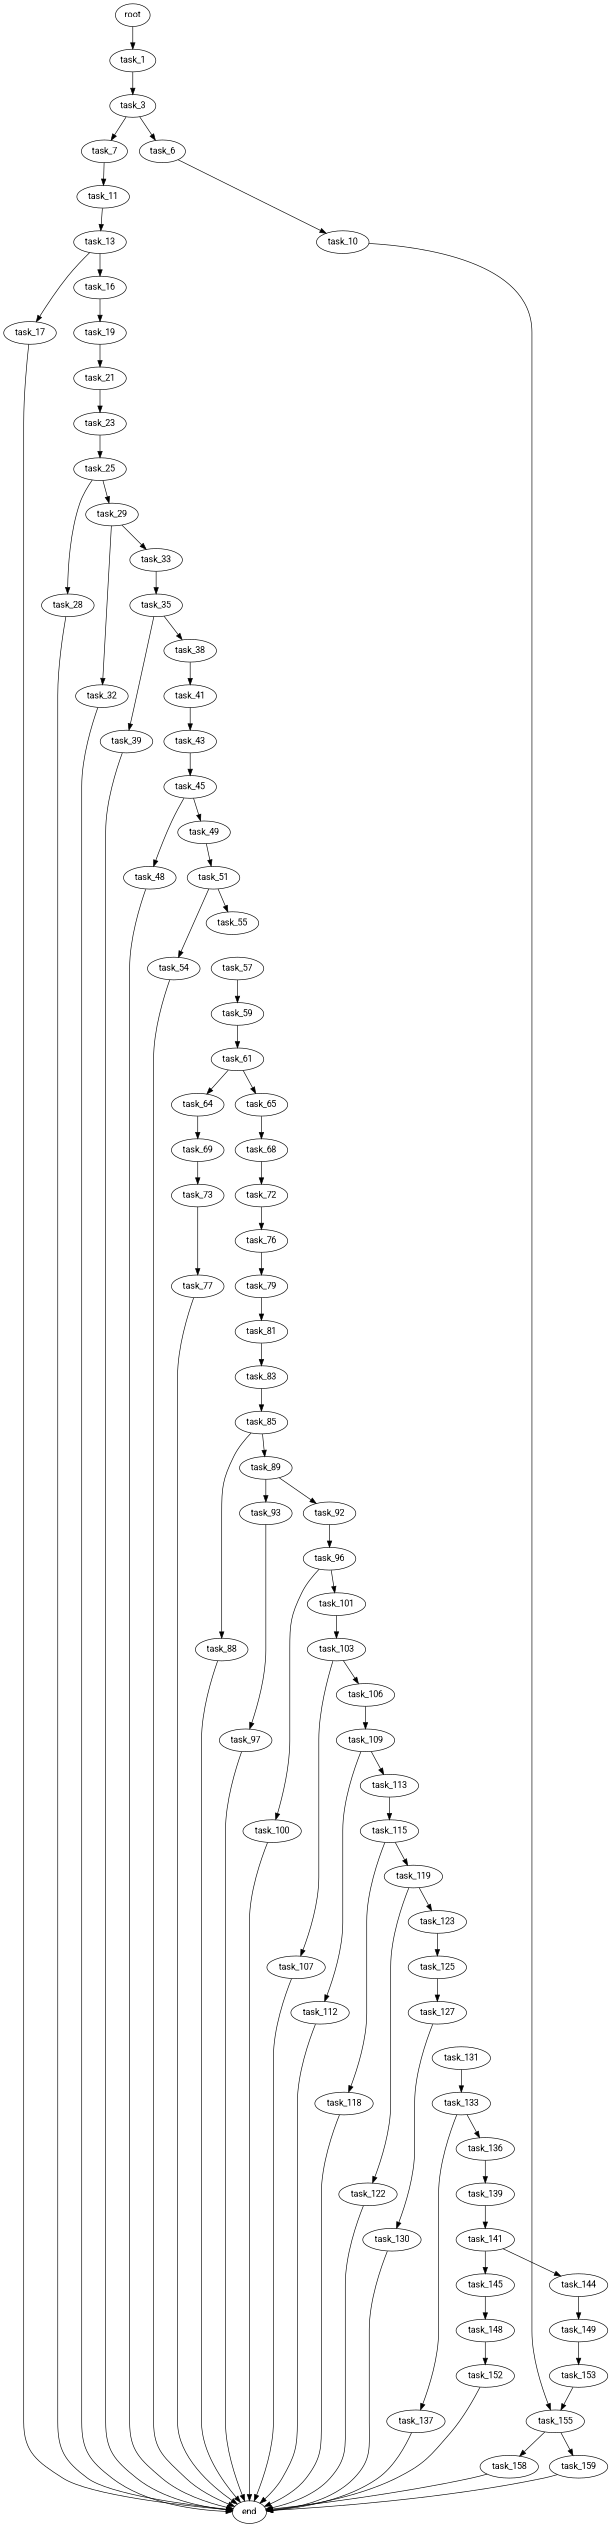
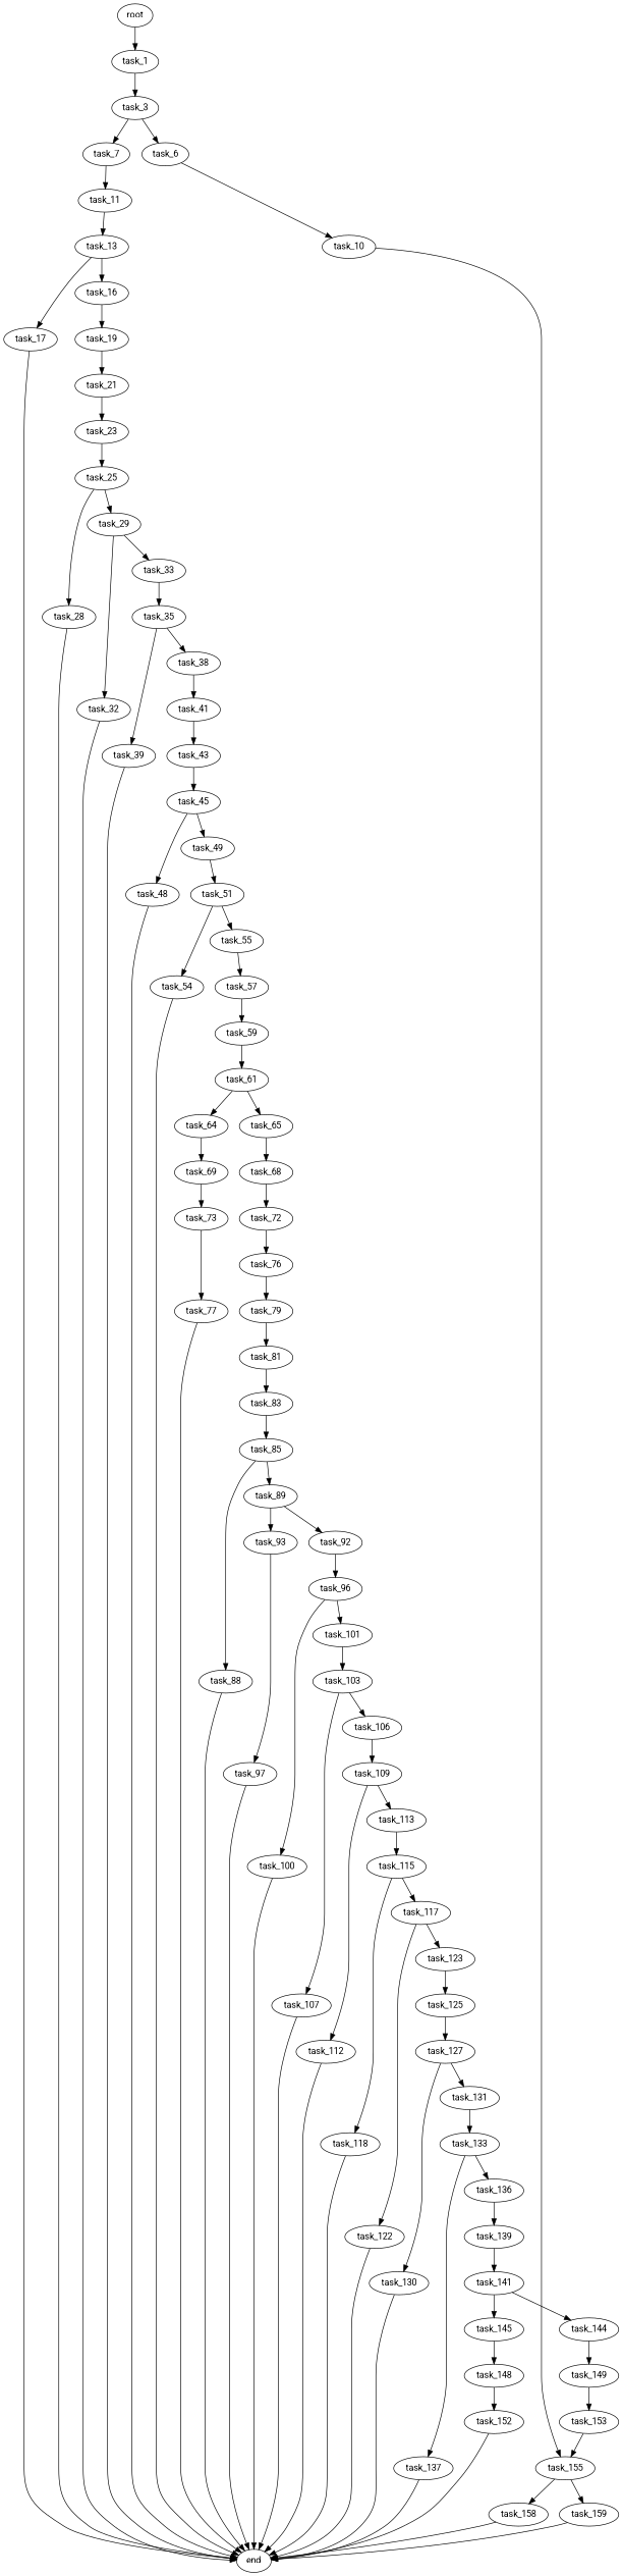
  digraph {
    fontname=Roboto
    node [fontname=Roboto]
    edge [fontname=Roboto]
    root
    task_1
    task_3
    task_6
    task_7
    task_10
    task_11
    task_155
    task_13
    task_16
    task_17
    task_19
    end
    task_21
    task_23
    task_25
    task_28
    task_29
    task_32
    task_33
    task_35
    task_38
    task_39
    task_41
    task_43
    task_45
    task_48
    task_49
    task_51
    task_54
    task_55
    task_57
    task_59
    task_61
    task_64
    task_65
    task_69
    task_68
    task_73
    task_72
    task_77
    task_76
    task_79
    task_81
    task_83
    task_85
    task_88
    task_89
    task_92
    task_93
    task_96
    task_97
    task_100
    task_101
    task_103
    task_106
    task_107
    task_109
    task_112
    task_113
    task_115
    task_118
-   task_119
+   task_119 [label=task_117]
    task_122
    task_123
    task_125
    task_127
    task_130
    task_131
    task_133
    task_136
    task_137
    task_139
    task_141
    task_144
    task_145
    task_149
    task_148
    task_153
    task_152
    task_158
    task_159
    root -> task_1
    task_1 -> task_3
    task_3 -> task_6
    task_3 -> task_7
    task_6 -> task_10
    task_7 -> task_11
    task_10 -> task_155
    task_11 -> task_13
    task_155 -> task_158
    task_155 -> task_159
    task_13 -> task_16
    task_13 -> task_17
    task_16 -> task_19
    task_17 -> end
    task_19 -> task_21
    task_21 -> task_23
    task_23 -> task_25
    task_25 -> task_28
    task_25 -> task_29
    task_28 -> end
    task_29 -> task_32
    task_29 -> task_33
    task_32 -> end
    task_33 -> task_35
    task_35 -> task_38
    task_35 -> task_39
    task_38 -> task_41
    task_39 -> end
    task_41 -> task_43
    task_43 -> task_45
    task_45 -> task_48
    task_45 -> task_49
    task_48 -> end
    task_49 -> task_51
    task_51 -> task_54
    task_51 -> task_55
    task_54 -> end
+   task_55 -> task_57
    task_57 -> task_59
    task_59 -> task_61
    task_61 -> task_64
    task_61 -> task_65
    task_64 -> task_69
    task_65 -> task_68
    task_69 -> task_73
    task_68 -> task_72
    task_73 -> task_77
    task_72 -> task_76
    task_77 -> end
    task_76 -> task_79
    task_79 -> task_81
    task_81 -> task_83
    task_83 -> task_85
    task_85 -> task_88
    task_85 -> task_89
    task_88 -> end
    task_89 -> task_92
    task_89 -> task_93
    task_92 -> task_96
    task_93 -> task_97
    task_96 -> task_100
    task_96 -> task_101
    task_97 -> end
    task_100 -> end
    task_101 -> task_103
    task_103 -> task_106
    task_103 -> task_107
    task_106 -> task_109
    task_107 -> end
    task_109 -> task_112
    task_109 -> task_113
    task_112 -> end
    task_113 -> task_115
    task_115 -> task_118
    task_115 -> task_119
    task_118 -> end
    task_119 -> task_122
    task_119 -> task_123
    task_122 -> end
    task_123 -> task_125
    task_125 -> task_127
    task_127 -> task_130
+   task_127 -> task_131
    task_130 -> end
    task_131 -> task_133
    task_133 -> task_136
    task_133 -> task_137
    task_136 -> task_139
    task_137 -> end
    task_139 -> task_141
    task_141 -> task_144
    task_141 -> task_145
    task_144 -> task_149
    task_145 -> task_148
    task_149 -> task_153
    task_148 -> task_152
    task_153 -> task_155
    task_152 -> end
    task_158 -> end
    task_159 -> end
  }
